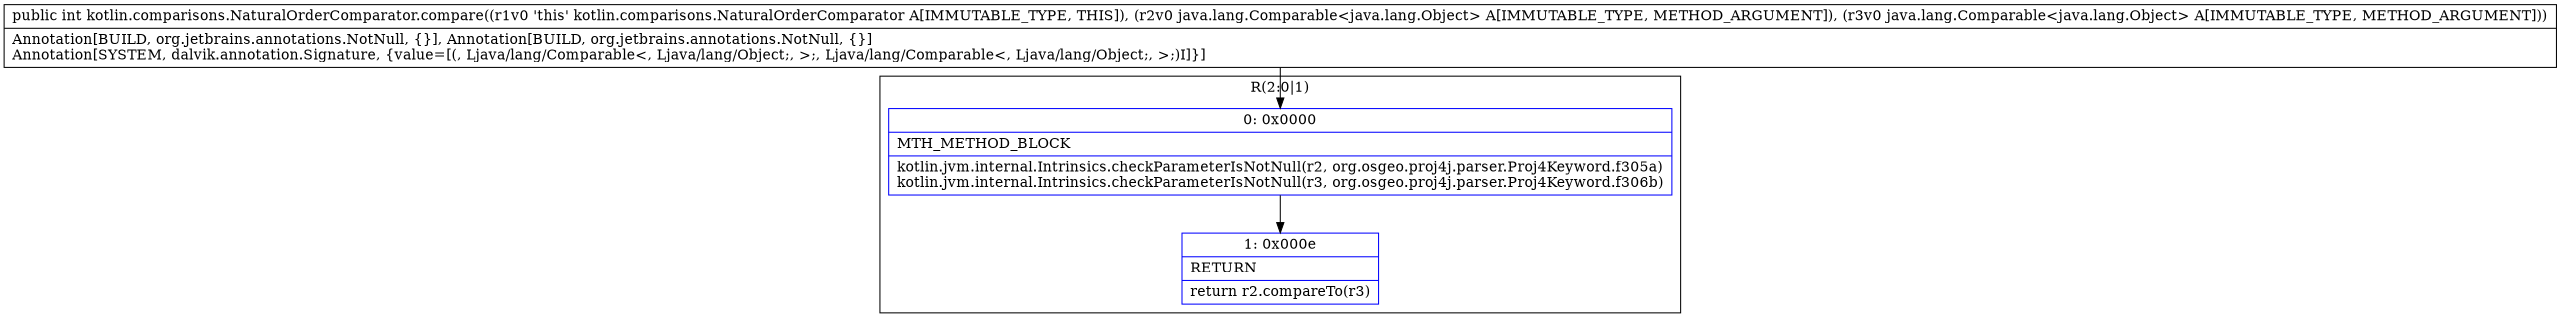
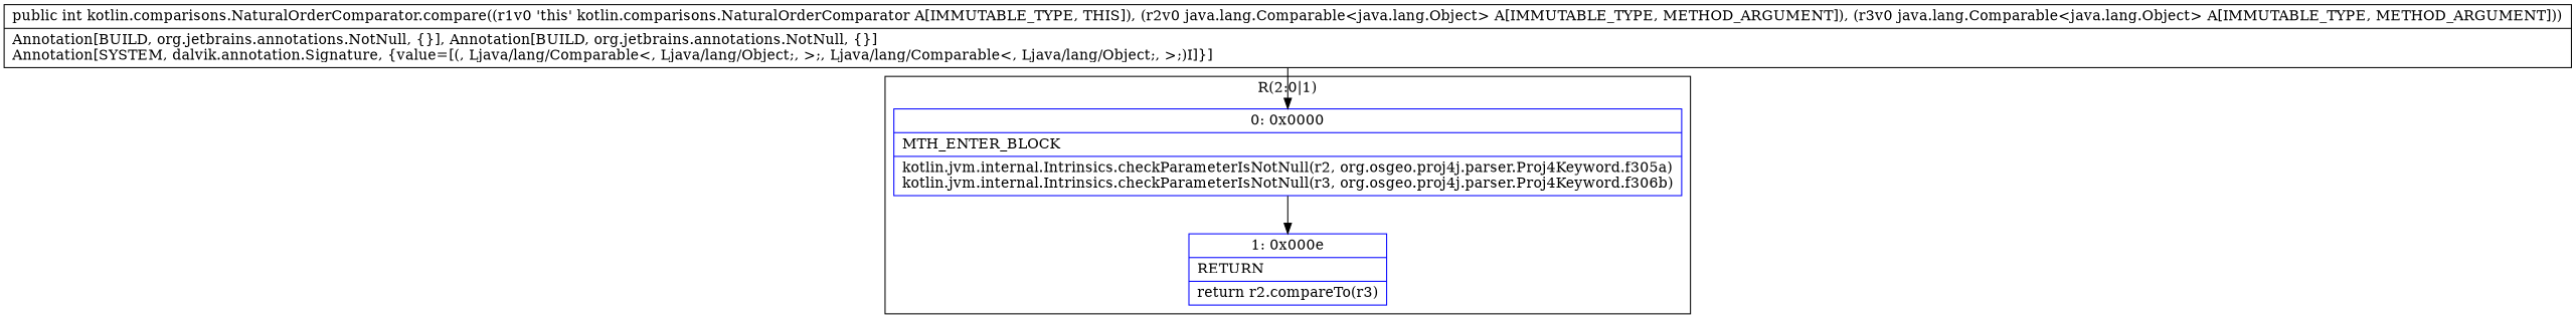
  digraph {
    node [color=blue shape=record]
-   n1 [label="{0\:\ 0x0000|MTH_METHOD_BLOCK\l|kotlin.jvm.internal.Intrinsics.checkParameterIsNotNull(r2, org.osgeo.proj4j.parser.Proj4Keyword.f305a)\lkotlin.jvm.internal.Intrinsics.checkParameterIsNotNull(r3, org.osgeo.proj4j.parser.Proj4Keyword.f306b)\l}"]
+   n1 [label="{0\:\ 0x0000|MTH_ENTER_BLOCK\l|kotlin.jvm.internal.Intrinsics.checkParameterIsNotNull(r2, org.osgeo.proj4j.parser.Proj4Keyword.f305a)\lkotlin.jvm.internal.Intrinsics.checkParameterIsNotNull(r3, org.osgeo.proj4j.parser.Proj4Keyword.f306b)\l}"]
    n2 [label="{1\:\ 0x000e|RETURN\l|return r2.compareTo(r3)\l}"]
    n3 [label="{public int kotlin.comparisons.NaturalOrderComparator.compare((r1v0 'this' kotlin.comparisons.NaturalOrderComparator A[IMMUTABLE_TYPE, THIS]), (r2v0 java.lang.Comparable\<java.lang.Object\> A[IMMUTABLE_TYPE, METHOD_ARGUMENT]), (r3v0 java.lang.Comparable\<java.lang.Object\> A[IMMUTABLE_TYPE, METHOD_ARGUMENT]))  | Annotation[BUILD, org.jetbrains.annotations.NotNull, \{\}], Annotation[BUILD, org.jetbrains.annotations.NotNull, \{\}]\lAnnotation[SYSTEM, dalvik.annotation.Signature, \{value=[(, Ljava\/lang\/Comparable\<, Ljava\/lang\/Object;, \>;, Ljava\/lang\/Comparable\<, Ljava\/lang\/Object;, \>;)I]\}]\l}" color=""]
    subgraph cluster_1 {
      label="R(2:0|1)"
      n1
      n2
    }
    n1 -> n2
    n3 -> n1
  }
